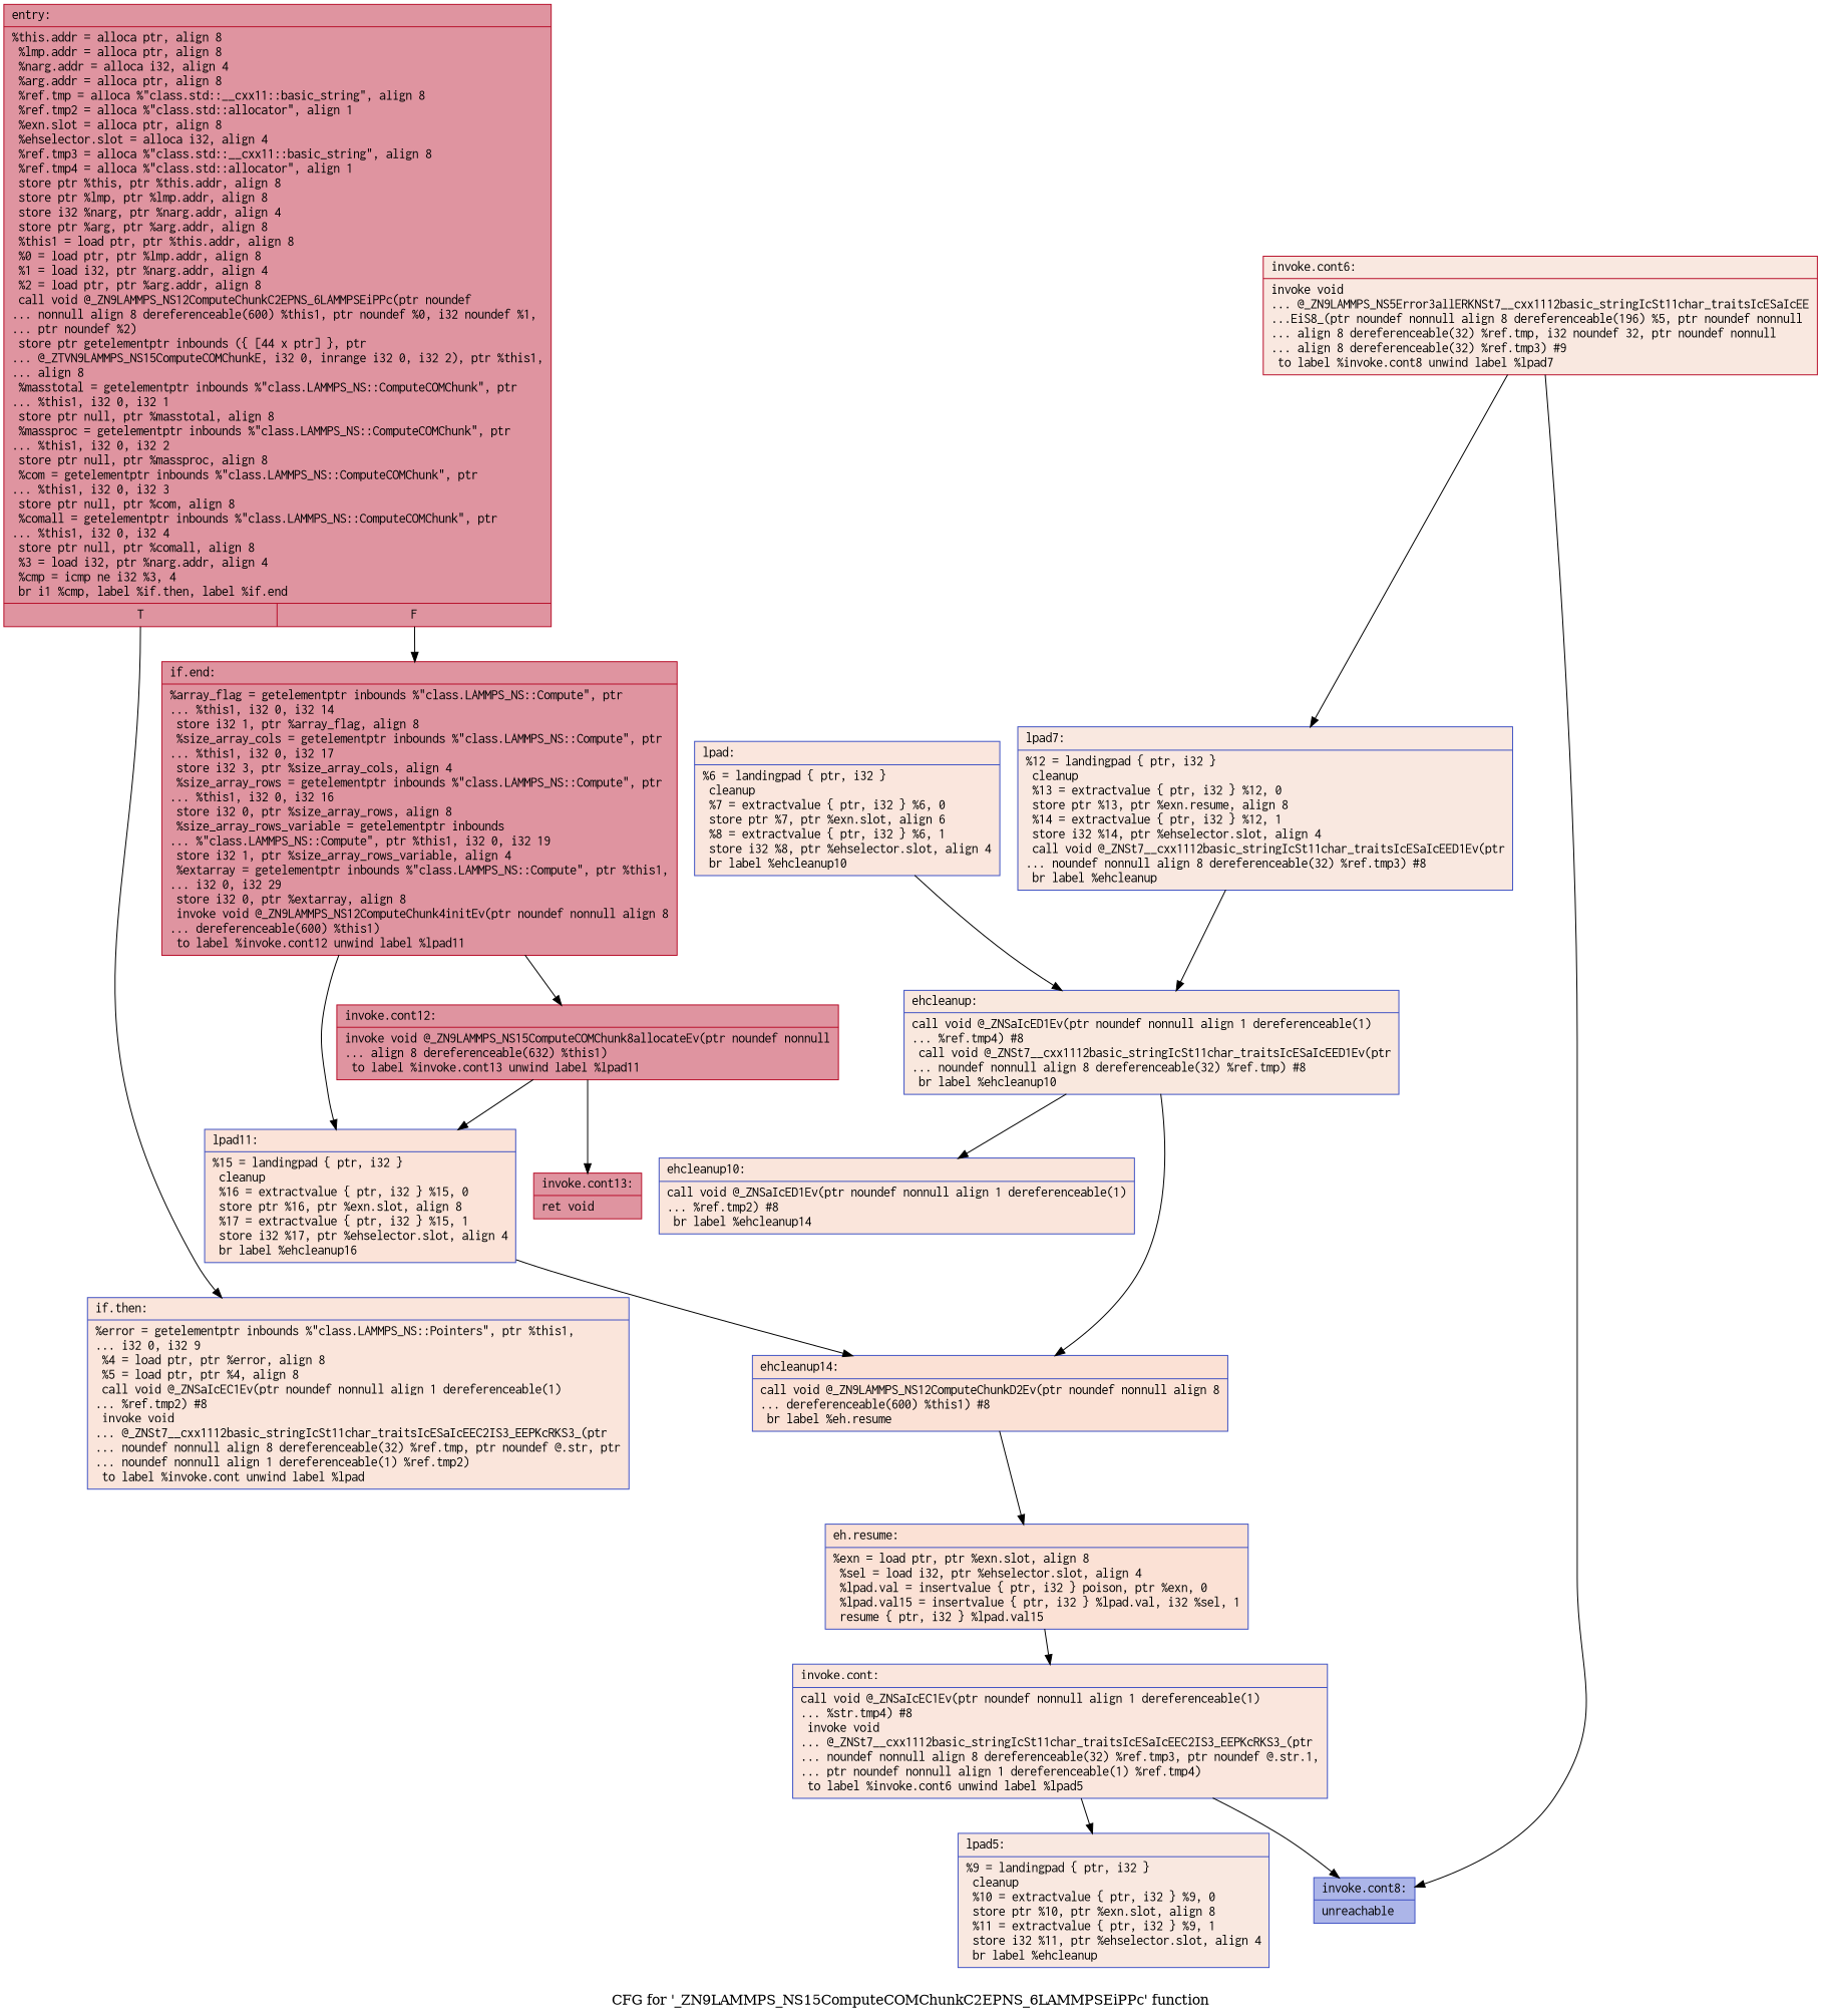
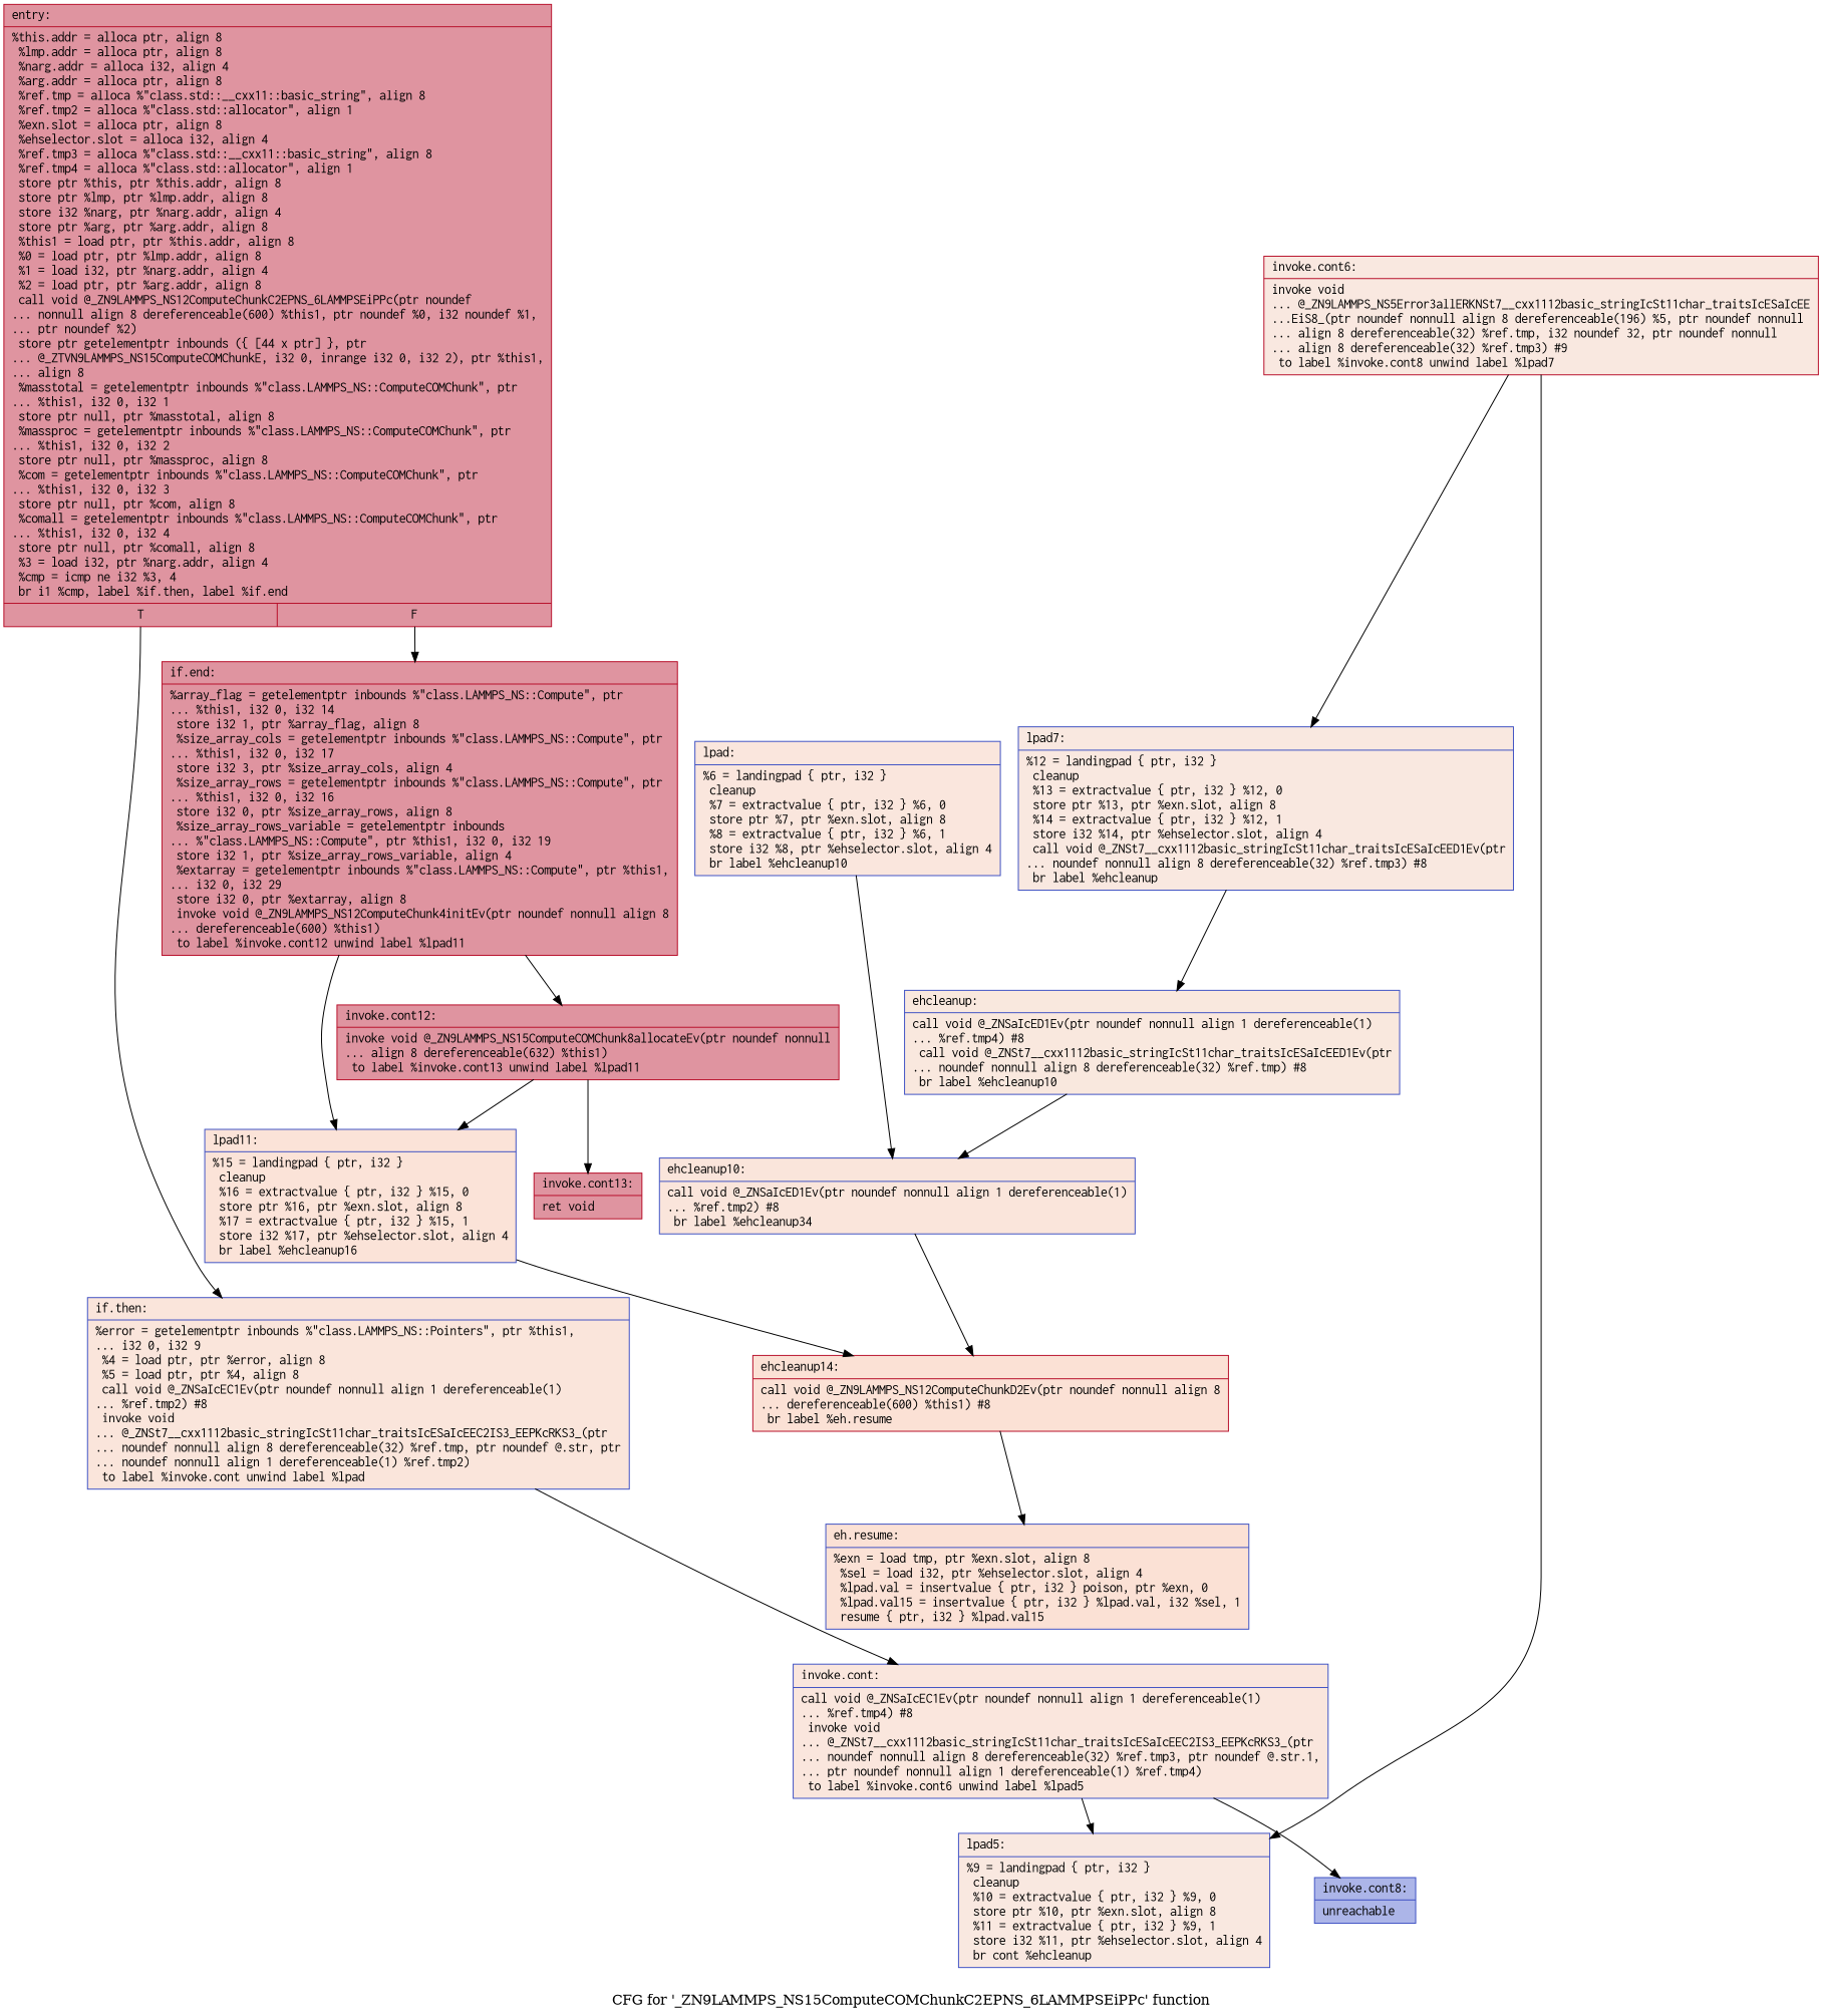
  digraph {
    label="CFG for '_ZN9LAMMPS_NS15ComputeCOMChunkC2EPNS_6LAMMPSEiPPc' function"
    node [color="#3d50c3ff" fillcolor="#b70d2870" fontname=Courier shape=record style=filled]
    n1 [color="#b70d28ff" label="{entry:\l|  %this.addr = alloca ptr, align 8\l  %lmp.addr = alloca ptr, align 8\l  %narg.addr = alloca i32, align 4\l  %arg.addr = alloca ptr, align 8\l  %ref.tmp = alloca %\"class.std::__cxx11::basic_string\", align 8\l  %ref.tmp2 = alloca %\"class.std::allocator\", align 1\l  %exn.slot = alloca ptr, align 8\l  %ehselector.slot = alloca i32, align 4\l  %ref.tmp3 = alloca %\"class.std::__cxx11::basic_string\", align 8\l  %ref.tmp4 = alloca %\"class.std::allocator\", align 1\l  store ptr %this, ptr %this.addr, align 8\l  store ptr %lmp, ptr %lmp.addr, align 8\l  store i32 %narg, ptr %narg.addr, align 4\l  store ptr %arg, ptr %arg.addr, align 8\l  %this1 = load ptr, ptr %this.addr, align 8\l  %0 = load ptr, ptr %lmp.addr, align 8\l  %1 = load i32, ptr %narg.addr, align 4\l  %2 = load ptr, ptr %arg.addr, align 8\l  call void @_ZN9LAMMPS_NS12ComputeChunkC2EPNS_6LAMMPSEiPPc(ptr noundef\l... nonnull align 8 dereferenceable(600) %this1, ptr noundef %0, i32 noundef %1,\l... ptr noundef %2)\l  store ptr getelementptr inbounds (\{ [44 x ptr] \}, ptr\l... @_ZTVN9LAMMPS_NS15ComputeCOMChunkE, i32 0, inrange i32 0, i32 2), ptr %this1,\l... align 8\l  %masstotal = getelementptr inbounds %\"class.LAMMPS_NS::ComputeCOMChunk\", ptr\l... %this1, i32 0, i32 1\l  store ptr null, ptr %masstotal, align 8\l  %massproc = getelementptr inbounds %\"class.LAMMPS_NS::ComputeCOMChunk\", ptr\l... %this1, i32 0, i32 2\l  store ptr null, ptr %massproc, align 8\l  %com = getelementptr inbounds %\"class.LAMMPS_NS::ComputeCOMChunk\", ptr\l... %this1, i32 0, i32 3\l  store ptr null, ptr %com, align 8\l  %comall = getelementptr inbounds %\"class.LAMMPS_NS::ComputeCOMChunk\", ptr\l... %this1, i32 0, i32 4\l  store ptr null, ptr %comall, align 8\l  %3 = load i32, ptr %narg.addr, align 4\l  %cmp = icmp ne i32 %3, 4\l  br i1 %cmp, label %if.then, label %if.end\l|{<s0>T|<s1>F}}"]
    n2 [fillcolor="#f4c5ad70" label="{if.then:\l|  %error = getelementptr inbounds %\"class.LAMMPS_NS::Pointers\", ptr %this1,\l... i32 0, i32 9\l  %4 = load ptr, ptr %error, align 8\l  %5 = load ptr, ptr %4, align 8\l  call void @_ZNSaIcEC1Ev(ptr noundef nonnull align 1 dereferenceable(1)\l... %ref.tmp2) #8\l  invoke void\l... @_ZNSt7__cxx1112basic_stringIcSt11char_traitsIcESaIcEEC2IS3_EEPKcRKS3_(ptr\l... noundef nonnull align 8 dereferenceable(32) %ref.tmp, ptr noundef @.str, ptr\l... noundef nonnull align 1 dereferenceable(1) %ref.tmp2)\l          to label %invoke.cont unwind label %lpad\l}"]
    n3 [color="#b70d28ff" label="{if.end:\l|  %array_flag = getelementptr inbounds %\"class.LAMMPS_NS::Compute\", ptr\l... %this1, i32 0, i32 14\l  store i32 1, ptr %array_flag, align 8\l  %size_array_cols = getelementptr inbounds %\"class.LAMMPS_NS::Compute\", ptr\l... %this1, i32 0, i32 17\l  store i32 3, ptr %size_array_cols, align 4\l  %size_array_rows = getelementptr inbounds %\"class.LAMMPS_NS::Compute\", ptr\l... %this1, i32 0, i32 16\l  store i32 0, ptr %size_array_rows, align 8\l  %size_array_rows_variable = getelementptr inbounds\l... %\"class.LAMMPS_NS::Compute\", ptr %this1, i32 0, i32 19\l  store i32 1, ptr %size_array_rows_variable, align 4\l  %extarray = getelementptr inbounds %\"class.LAMMPS_NS::Compute\", ptr %this1,\l... i32 0, i32 29\l  store i32 0, ptr %extarray, align 8\l  invoke void @_ZN9LAMMPS_NS12ComputeChunk4initEv(ptr noundef nonnull align 8\l... dereferenceable(600) %this1)\l          to label %invoke.cont12 unwind label %lpad11\l}"]
-   n4 [fillcolor="#f3c7b170" label="{invoke.cont:\l|  call void @_ZNSaIcEC1Ev(ptr noundef nonnull align 1 dereferenceable(1)\l... %str.tmp4) #8\l  invoke void\l... @_ZNSt7__cxx1112basic_stringIcSt11char_traitsIcESaIcEEC2IS3_EEPKcRKS3_(ptr\l... noundef nonnull align 8 dereferenceable(32) %ref.tmp3, ptr noundef @.str.1,\l... ptr noundef nonnull align 1 dereferenceable(1) %ref.tmp4)\l          to label %invoke.cont6 unwind label %lpad5\l}"]
+   n4 [fillcolor="#f3c7b170" label="{invoke.cont:\l|  call void @_ZNSaIcEC1Ev(ptr noundef nonnull align 1 dereferenceable(1)\l... %ref.tmp4) #8\l  invoke void\l... @_ZNSt7__cxx1112basic_stringIcSt11char_traitsIcESaIcEEC2IS3_EEPKcRKS3_(ptr\l... noundef nonnull align 8 dereferenceable(32) %ref.tmp3, ptr noundef @.str.1,\l... ptr noundef nonnull align 1 dereferenceable(1) %ref.tmp4)\l          to label %invoke.cont6 unwind label %lpad5\l}"]
    n5 [color="#b70d28ff" label="{invoke.cont12:\l|  invoke void @_ZN9LAMMPS_NS15ComputeCOMChunk8allocateEv(ptr noundef nonnull\l... align 8 dereferenceable(632) %this1)\l          to label %invoke.cont13 unwind label %lpad11\l}"]
    n6 [fillcolor="#f6bfa670" label="{lpad11:\l|  %15 = landingpad \{ ptr, i32 \}\l          cleanup\l  %16 = extractvalue \{ ptr, i32 \} %15, 0\l  store ptr %16, ptr %exn.slot, align 8\l  %17 = extractvalue \{ ptr, i32 \} %15, 1\l  store i32 %17, ptr %ehselector.slot, align 4\l  br label %ehcleanup16\l}"]
-   n7 [fillcolor="#f1ccb870" label="{lpad5:\l|  %9 = landingpad \{ ptr, i32 \}\l          cleanup\l  %10 = extractvalue \{ ptr, i32 \} %9, 0\l  store ptr %10, ptr %exn.slot, align 8\l  %11 = extractvalue \{ ptr, i32 \} %9, 1\l  store i32 %11, ptr %ehselector.slot, align 4\l  br label %ehcleanup\l}"]
+   n7 [fillcolor="#f1ccb870" label="{lpad5:\l|  %9 = landingpad \{ ptr, i32 \}\l          cleanup\l  %10 = extractvalue \{ ptr, i32 \} %9, 0\l  store ptr %10, ptr %exn.slot, align 8\l  %11 = extractvalue \{ ptr, i32 \} %9, 1\l  store i32 %11, ptr %ehselector.slot, align 4\l  br cont %ehcleanup\l}"]
    n8 [fillcolor="#4358cb70" label="{invoke.cont8:\l|  unreachable\l}"]
-   n9 [fillcolor="#f3c7b170" label="{lpad:\l|  %6 = landingpad \{ ptr, i32 \}\l          cleanup\l  %7 = extractvalue \{ ptr, i32 \} %6, 0\l  store ptr %7, ptr %exn.slot, align 6\l  %8 = extractvalue \{ ptr, i32 \} %6, 1\l  store i32 %8, ptr %ehselector.slot, align 4\l  br label %ehcleanup10\l}"]
-   n10 [fillcolor="#f4c5ad70" label="{ehcleanup10:\l|  call void @_ZNSaIcED1Ev(ptr noundef nonnull align 1 dereferenceable(1)\l... %ref.tmp2) #8\l  br label %ehcleanup14\l}"]
+   n9 [fillcolor="#f3c7b170" label="{lpad:\l|  %6 = landingpad \{ ptr, i32 \}\l          cleanup\l  %7 = extractvalue \{ ptr, i32 \} %6, 0\l  store ptr %7, ptr %exn.slot, align 8\l  %8 = extractvalue \{ ptr, i32 \} %6, 1\l  store i32 %8, ptr %ehselector.slot, align 4\l  br label %ehcleanup10\l}"]
+   n10 [fillcolor="#f4c5ad70" label="{ehcleanup10:\l|  call void @_ZNSaIcED1Ev(ptr noundef nonnull align 1 dereferenceable(1)\l... %ref.tmp2) #8\l  br label %ehcleanup34\l}"]
    n11 [color="#b70d28ff" label="{invoke.cont13:\l|  ret void\l}"]
-   n12 [fillcolor="#f7bca170" label="{ehcleanup14:\l|  call void @_ZN9LAMMPS_NS12ComputeChunkD2Ev(ptr noundef nonnull align 8\l... dereferenceable(600) %this1) #8\l  br label %eh.resume\l}"]
+   n12 [color="#b70d28ff" fillcolor="#f7bca170" label="{ehcleanup14:\l|  call void @_ZN9LAMMPS_NS12ComputeChunkD2Ev(ptr noundef nonnull align 8\l... dereferenceable(600) %this1) #8\l  br label %eh.resume\l}"]
    n13 [color="#b70d28ff" fillcolor="#f1ccb870" label="{invoke.cont6:\l|  invoke void\l... @_ZN9LAMMPS_NS5Error3allERKNSt7__cxx1112basic_stringIcSt11char_traitsIcESaIcEE\l...EiS8_(ptr noundef nonnull align 8 dereferenceable(196) %5, ptr noundef nonnull\l... align 8 dereferenceable(32) %ref.tmp, i32 noundef 32, ptr noundef nonnull\l... align 8 dereferenceable(32) %ref.tmp3) #9\l          to label %invoke.cont8 unwind label %lpad7\l}"]
-   n14 [fillcolor="#f1ccb870" label="{lpad7:\l|  %12 = landingpad \{ ptr, i32 \}\l          cleanup\l  %13 = extractvalue \{ ptr, i32 \} %12, 0\l  store ptr %13, ptr %exn.resume, align 8\l  %14 = extractvalue \{ ptr, i32 \} %12, 1\l  store i32 %14, ptr %ehselector.slot, align 4\l  call void @_ZNSt7__cxx1112basic_stringIcSt11char_traitsIcESaIcEED1Ev(ptr\l... noundef nonnull align 8 dereferenceable(32) %ref.tmp3) #8\l  br label %ehcleanup\l}"]
+   n14 [fillcolor="#f1ccb870" label="{lpad7:\l|  %12 = landingpad \{ ptr, i32 \}\l          cleanup\l  %13 = extractvalue \{ ptr, i32 \} %12, 0\l  store ptr %13, ptr %exn.slot, align 8\l  %14 = extractvalue \{ ptr, i32 \} %12, 1\l  store i32 %14, ptr %ehselector.slot, align 4\l  call void @_ZNSt7__cxx1112basic_stringIcSt11char_traitsIcESaIcEED1Ev(ptr\l... noundef nonnull align 8 dereferenceable(32) %ref.tmp3) #8\l  br label %ehcleanup\l}"]
    n15 [fillcolor="#f2cab570" label="{ehcleanup:\l|  call void @_ZNSaIcED1Ev(ptr noundef nonnull align 1 dereferenceable(1)\l... %ref.tmp4) #8\l  call void @_ZNSt7__cxx1112basic_stringIcSt11char_traitsIcESaIcEED1Ev(ptr\l... noundef nonnull align 8 dereferenceable(32) %ref.tmp) #8\l  br label %ehcleanup10\l}"]
-   n16 [fillcolor="#f7bca170" label="{eh.resume:\l|  %exn = load ptr, ptr %exn.slot, align 8\l  %sel = load i32, ptr %ehselector.slot, align 4\l  %lpad.val = insertvalue \{ ptr, i32 \} poison, ptr %exn, 0\l  %lpad.val15 = insertvalue \{ ptr, i32 \} %lpad.val, i32 %sel, 1\l  resume \{ ptr, i32 \} %lpad.val15\l}"]
+   n16 [fillcolor="#f7bca170" label="{eh.resume:\l|  %exn = load tmp, ptr %exn.slot, align 8\l  %sel = load i32, ptr %ehselector.slot, align 4\l  %lpad.val = insertvalue \{ ptr, i32 \} poison, ptr %exn, 0\l  %lpad.val15 = insertvalue \{ ptr, i32 \} %lpad.val, i32 %sel, 1\l  resume \{ ptr, i32 \} %lpad.val15\l}"]
    n1 -> n2 [tailport=s0]
    n1 -> n3 [tailport=s1]
-   n16 -> n4
+   n2 -> n4
    n3 -> n5
    n3 -> n6
    n4 -> n7
    n4 -> n8
    n5 -> n6
    n5 -> n11
    n6 -> n12
-   n9 -> n15
-   n15 -> n12
+   n9 -> n10
+   n10 -> n12
    n12 -> n16
-   n13 -> n8
+   n13 -> n7
    n13 -> n14
    n14 -> n15
    n15 -> n10
  }
